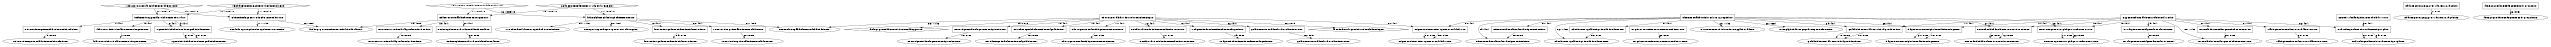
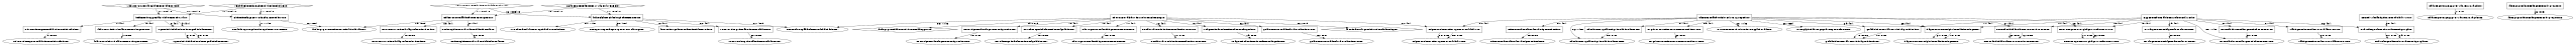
  digraph {
    engine=neato
    fixedsize=false
    fontname="DejaVu Sans"
    fontsize=10
    nodesep=0.3
    rankdir=TB
    ranksep=0
    splines=true
    node [fontname="DejaVu Sans" node_type=Process shape=box]
    edge [fontname="DejaVu Sans"]
    "'befae58d02668e9fa7d1908e51cb047f_P'"
    "'1d7554d5e563055d994d335edcb4c92b_P'"
    "'fd940017deb47b8f901ce5a84b16223e_P'"
    "'4635abd7bbb90d201b0a0659bd89aa2a_P'"
    "'1d7554d5e563055d994d335edcb4c92b_F3'" [node_type=File shape=ellipse]
    "'fd940017deb47b8f901ce5a84b16223e_F3'" [node_type=File shape=ellipse]
    "'4635abd7bbb90d201b0a0659bd89aa2a_F3'" [node_type=File shape=ellipse]
    "'8992c36e7e46a66673749c4e242496da_F3'" [node_type=File shape=ellipse]
    "'8992c36e7e46a66673749c4e242496da_P'"
    "'41343c72c4e01fbc6b983aca7b95817e_S'" [node_type=Socket shape=diamond]
    "'5bb3ebc5fa63e8772d25954ea08ddc7c_P'"
    "'3a2f195864116d458b2061baa2708413_F3'" [node_type=file shape=ellipse]
    "'f1db0676841345b2cc57ed1f7b39b4fb_F1'" [node_type=file shape=ellipse]
    "'75899b5b58eb2a6bae0d7badce8bbf43_S'" [node_type=Socket shape=diamond]
    "'fd356161adb23ea9363a53a2d767c61a_F3'" [node_type=File shape=ellipse]
    "'fd356161adb23ea9363a53a2d767c61a_P'"
    "'ebfec73c1c0afffdb59c058cac016331_P'"
    "'e4042571778b8a94f9673fa3ede7be8d_P'"
    "'23da1c6bb5e1349479855bfdedb1c1fb_P'"
    "'e4042571778b8a94f9673fa3ede7be8d_F3'" [node_type=File shape=ellipse]
    "'23da1c6bb5e1349479855bfdedb1c1fb_F3'" [node_type=File shape=ellipse]
    "'4a04150514a5e97be581d0f2f38c1b77_S'" [node_type=Socket shape=diamond]
    "'fcf2cefefc50ebfc8bc6bc95eeca158c_P'"
    "'f8c40ab876c90e05393ad83bf0c575d1_P'"
    "'71c17c7d0264b30ffa8dae831cfbf183_P'"
    "'47539e298ef4f73317a6cb90904281bd_F3'" [node_type=file shape=ellipse]
    "'c0a36e4486389c60346a1078271fb7c6_F3'" [node_type=file shape=ellipse]
    "'5e2c30f0506ff99efeaec42f299bb9d3_F3'" [node_type=file shape=ellipse]
    "'66908328a3a9eccea14749680f47325a_S'" [node_type=Socket shape=diamond]
-   "'f8c40ab876c90e05393ad83bf0c575d1_F3'" [node_type=File shape=ellipse]
    "'71c17c7d0264b30ffa8dae831cfbf183_F3'" [node_type=File shape=ellipse]
    "'cb00123879f5917d3410b1cc2ebca5a6_P'"
    "'60fb1c2a72511992af479341f21da872_P'"
    "'f9e1d29e41f461adeb71dc8ef8951de6_S'" [node_type=Socket shape=diamond]
    "'98f1646455b9912a1d7b758a89926624_S'" [node_type=Socket shape=diamond]
    "'c81c7d65ee795ef86e43a2c3d67c3b80_P'"
    "'c1789e5c63d39efaac5d58c3f63fdd08_P'"
    "'a98706a72353f8cdbb60ee1ece252eee_P'"
    "'13c9b449750d1b1da0e0ea915b24a151_P'"
    "'40963ccba91cdecad55e9e3acc926ad3_P'"
    "'cd650001b5a7cd374615337a0f7fcf77_P'"
    "'60fb1c2a72511992af479341f21da872_F3'" [node_type=File shape=ellipse]
    "'c81c7d65ee795ef86e43a2c3d67c3b80_F3'" [node_type=File shape=ellipse]
    "'c1789e5c63d39efaac5d58c3f63fdd08_F3'" [node_type=File shape=ellipse]
    "'a98706a72353f8cdbb60ee1ece252eee_F3'" [node_type=File shape=ellipse]
    "'13c9b449750d1b1da0e0ea915b24a151_F3'" [node_type=File shape=ellipse]
    "'40963ccba91cdecad55e9e3acc926ad3_F3'" [node_type=File shape=ellipse]
    "'cd650001b5a7cd374615337a0f7fcf77_F3'" [node_type=File shape=ellipse]
    "'cf3535388ffa90cdeb75d402464e6ed1_P'"
    "'8d5802229ea0fb21fea790d65533b5eb_P'"
    "'39cdb11a876af983b67b389bd0895a1c_F3'" [node_type=File shape=ellipse]
    "'39cdb11a876af983b67b389bd0895a1c_P'"
    "'376d4a7124ed552a71cc381185bbe47c_P'"
    "'547281acec54b7d41ad872366fbb1799_F3'" [node_type=file shape=ellipse]
    "'04a26f6b0bfd4c56c6094256820c92ae_F3'" [node_type=file shape=ellipse]
    "'b96a2ac401345d6b7b5c3fdaba0d56e5_P'"
    "'5037e8060c254176b96a447e9c733844_P'"
    "'252e893dbb9900f03317200c4b4381a2_P'"
    "'6afd98bb81a379f7ce44bd7964adda2b_P'"
    "'8d5802229ea0fb21fea790d65533b5eb_F3'" [node_type=File shape=ellipse]
    "'376d4a7124ed552a71cc381185bbe47c_F3'" [node_type=File shape=ellipse]
    "'b96a2ac401345d6b7b5c3fdaba0d56e5_F3'" [node_type=File shape=ellipse]
    "'5037e8060c254176b96a447e9c733844_F3'" [node_type=File shape=ellipse]
    "'252e893dbb9900f03317200c4b4381a2_F3'" [node_type=File shape=ellipse]
    "'6afd98bb81a379f7ce44bd7964adda2b_F3'" [node_type=File shape=ellipse]
    "'366538ae91359fd3e8248f51c5cf443d_P'"
    "'374f168a5c20ecbf6ec2f2a08fa7e7cc_P'"
    "'e4133fbdb4e3edf34653ad89a5e28a07_P'"
    "'e4133fbdb4e3edf34653ad89a5e28a07_F3'" [node_type=file shape=ellipse]
    "'4ff0b6cceab1851fce714079f9257224_P'"
    "'e494cf8c680f5a20b4049ccae1b61469_P'"
    "'374f168a5c20ecbf6ec2f2a08fa7e7cc_F3'" [node_type=File shape=ellipse]
    "'4ff0b6cceab1851fce714079f9257224_F3'" [node_type=File shape=ellipse]
    "'e494cf8c680f5a20b4049ccae1b61469_F3'" [node_type=File shape=ellipse]
    "'2525d74fc1ffad6da145c1091f8f7740_P'"
    "'befae58d02668e9fa7d1908e51cb047f_P'" -> "'1d7554d5e563055d994d335edcb4c92b_P'" [label="1: fork"]
    "'befae58d02668e9fa7d1908e51cb047f_P'" -> "'fd940017deb47b8f901ce5a84b16223e_P'" [label="3: fork"]
    "'befae58d02668e9fa7d1908e51cb047f_P'" -> "'4635abd7bbb90d201b0a0659bd89aa2a_P'" [label="5: fork"]
    "'befae58d02668e9fa7d1908e51cb047f_P'" -> "'4635abd7bbb90d201b0a0659bd89aa2a_P'" [label="9: fork"]
    "'1d7554d5e563055d994d335edcb4c92b_P'" -> "'1d7554d5e563055d994d335edcb4c92b_F3'" [label="2: exec"]
    "'fd940017deb47b8f901ce5a84b16223e_P'" -> "'fd940017deb47b8f901ce5a84b16223e_F3'" [label="4: exec"]
    "'4635abd7bbb90d201b0a0659bd89aa2a_P'" -> "'4635abd7bbb90d201b0a0659bd89aa2a_F3'" [label="6: exec"]
    "'4635abd7bbb90d201b0a0659bd89aa2a_P'" -> "'4635abd7bbb90d201b0a0659bd89aa2a_F3'" [label="10: exec"]
    "'8992c36e7e46a66673749c4e242496da_P'" -> "'8992c36e7e46a66673749c4e242496da_F3'" [label="8: exec"]
    "'41343c72c4e01fbc6b983aca7b95817e_S'" -> "'befae58d02668e9fa7d1908e51cb047f_P'" [label="11: receive"]
    "'41343c72c4e01fbc6b983aca7b95817e_S'" -> "'5bb3ebc5fa63e8772d25954ea08ddc7c_P'" [label="13: receive"]
    "'5bb3ebc5fa63e8772d25954ea08ddc7c_P'" -> "'3a2f195864116d458b2061baa2708413_F3'" [label="17: write"]
    "'5bb3ebc5fa63e8772d25954ea08ddc7c_P'" -> "'f1db0676841345b2cc57ed1f7b39b4fb_F1'" [label="18: read"]
    "'75899b5b58eb2a6bae0d7badce8bbf43_S'" -> "'befae58d02668e9fa7d1908e51cb047f_P'" [label="12: receive"]
    "'75899b5b58eb2a6bae0d7badce8bbf43_S'" -> "'5bb3ebc5fa63e8772d25954ea08ddc7c_P'" [label="14: receive"]
    "'fd356161adb23ea9363a53a2d767c61a_P'" -> "'fd356161adb23ea9363a53a2d767c61a_F3'" [label="16: exec"]
    "'ebfec73c1c0afffdb59c058cac016331_P'" -> "'f1db0676841345b2cc57ed1f7b39b4fb_F1'" [label="19: read"]
    "'ebfec73c1c0afffdb59c058cac016331_P'" -> "'e4042571778b8a94f9673fa3ede7be8d_P'" [label="20: fork"]
    "'ebfec73c1c0afffdb59c058cac016331_P'" -> "'23da1c6bb5e1349479855bfdedb1c1fb_P'" [label="22: fork"]
    "'e4042571778b8a94f9673fa3ede7be8d_P'" -> "'e4042571778b8a94f9673fa3ede7be8d_F3'" [label="21: exec"]
    "'23da1c6bb5e1349479855bfdedb1c1fb_P'" -> "'23da1c6bb5e1349479855bfdedb1c1fb_F3'" [label="23: exec"]
    "'4a04150514a5e97be581d0f2f38c1b77_S'" -> "'ebfec73c1c0afffdb59c058cac016331_P'" [label="24: receive"]
    "'4a04150514a5e97be581d0f2f38c1b77_S'" -> "'fcf2cefefc50ebfc8bc6bc95eeca158c_P'" [label="26: receive"]
    "'fcf2cefefc50ebfc8bc6bc95eeca158c_P'" -> "'f8c40ab876c90e05393ad83bf0c575d1_P'" [label="28: fork"]
    "'fcf2cefefc50ebfc8bc6bc95eeca158c_P'" -> "'71c17c7d0264b30ffa8dae831cfbf183_P'" [label="30: fork"]
    "'fcf2cefefc50ebfc8bc6bc95eeca158c_P'" -> "'47539e298ef4f73317a6cb90904281bd_F3'" [label="32: write"]
    "'fcf2cefefc50ebfc8bc6bc95eeca158c_P'" -> "'c0a36e4486389c60346a1078271fb7c6_F3'" [label="33: load"]
    "'fcf2cefefc50ebfc8bc6bc95eeca158c_P'" -> "'5e2c30f0506ff99efeaec42f299bb9d3_F3'" [label="34: load"]
-   "'f8c40ab876c90e05393ad83bf0c575d1_P'" -> "'f8c40ab876c90e05393ad83bf0c575d1_F3'" [label="29: exec"]
    "'71c17c7d0264b30ffa8dae831cfbf183_P'" -> "'71c17c7d0264b30ffa8dae831cfbf183_F3'" [label="31: exec"]
    "'66908328a3a9eccea14749680f47325a_S'" -> "'ebfec73c1c0afffdb59c058cac016331_P'" [label="25: receive"]
    "'66908328a3a9eccea14749680f47325a_S'" -> "'fcf2cefefc50ebfc8bc6bc95eeca158c_P'" [label="27: receive"]
    "'cb00123879f5917d3410b1cc2ebca5a6_P'" -> "'5e2c30f0506ff99efeaec42f299bb9d3_F3'" [label="35: write"]
    "'cb00123879f5917d3410b1cc2ebca5a6_P'" -> "'60fb1c2a72511992af479341f21da872_P'" [label="36: fork"]
    "'cb00123879f5917d3410b1cc2ebca5a6_P'" -> "'f9e1d29e41f461adeb71dc8ef8951de6_S'" [label="38: send"]
    "'cb00123879f5917d3410b1cc2ebca5a6_P'" -> "'98f1646455b9912a1d7b758a89926624_S'" [label="39: send"]
    "'cb00123879f5917d3410b1cc2ebca5a6_P'" -> "'c81c7d65ee795ef86e43a2c3d67c3b80_P'" [label="40: fork"]
    "'cb00123879f5917d3410b1cc2ebca5a6_P'" -> "'c1789e5c63d39efaac5d58c3f63fdd08_P'" [label="42: fork"]
    "'cb00123879f5917d3410b1cc2ebca5a6_P'" -> "'a98706a72353f8cdbb60ee1ece252eee_P'" [label="44: fork"]
    "'cb00123879f5917d3410b1cc2ebca5a6_P'" -> "'13c9b449750d1b1da0e0ea915b24a151_P'" [label="46: fork"]
    "'cb00123879f5917d3410b1cc2ebca5a6_P'" -> "'40963ccba91cdecad55e9e3acc926ad3_P'" [label="48: fork"]
    "'cb00123879f5917d3410b1cc2ebca5a6_P'" -> "'cd650001b5a7cd374615337a0f7fcf77_P'" [label="50: fork"]
    "'60fb1c2a72511992af479341f21da872_P'" -> "'60fb1c2a72511992af479341f21da872_F3'" [label="37: exec"]
    "'c81c7d65ee795ef86e43a2c3d67c3b80_P'" -> "'c81c7d65ee795ef86e43a2c3d67c3b80_F3'" [label="41: exec"]
    "'c1789e5c63d39efaac5d58c3f63fdd08_P'" -> "'c1789e5c63d39efaac5d58c3f63fdd08_F3'" [label="43: exec"]
    "'a98706a72353f8cdbb60ee1ece252eee_P'" -> "'a98706a72353f8cdbb60ee1ece252eee_F3'" [label="45: exec"]
    "'13c9b449750d1b1da0e0ea915b24a151_P'" -> "'13c9b449750d1b1da0e0ea915b24a151_F3'" [label="47: exec"]
    "'40963ccba91cdecad55e9e3acc926ad3_P'" -> "'40963ccba91cdecad55e9e3acc926ad3_F3'" [label="49: exec"]
    "'cd650001b5a7cd374615337a0f7fcf77_P'" -> "'cd650001b5a7cd374615337a0f7fcf77_F3'" [label="51: exec"]
    "'cd650001b5a7cd374615337a0f7fcf77_P'" -> "'cd650001b5a7cd374615337a0f7fcf77_F3'" [label="53: exec"]
    "'cf3535388ffa90cdeb75d402464e6ed1_P'" -> "'cd650001b5a7cd374615337a0f7fcf77_P'" [label="52: fork"]
    "'cf3535388ffa90cdeb75d402464e6ed1_P'" -> "'8d5802229ea0fb21fea790d65533b5eb_P'" [label="54: fork"]
    "'cf3535388ffa90cdeb75d402464e6ed1_P'" -> "'39cdb11a876af983b67b389bd0895a1c_F3'" [label="56: write"]
    "'cf3535388ffa90cdeb75d402464e6ed1_P'" -> "'39cdb11a876af983b67b389bd0895a1c_P'" [label="57: fork"]
-   "'cf3535388ffa90cdeb75d402464e6ed1_P'" -> "'8d5802229ea0fb21fea790d65533b5eb_F3'" [label="59: fork"]
+   "'cf3535388ffa90cdeb75d402464e6ed1_P'" -> "'376d4a7124ed552a71cc381185bbe47c_P'" [label="59: fork"]
    "'cf3535388ffa90cdeb75d402464e6ed1_P'" -> "'547281acec54b7d41ad872366fbb1799_F3'" [label="61: write"]
    "'cf3535388ffa90cdeb75d402464e6ed1_P'" -> "'04a26f6b0bfd4c56c6094256820c92ae_F3'" [label="62: read"]
    "'cf3535388ffa90cdeb75d402464e6ed1_P'" -> "'b96a2ac401345d6b7b5c3fdaba0d56e5_P'" [label="63: fork"]
    "'cf3535388ffa90cdeb75d402464e6ed1_P'" -> "'5037e8060c254176b96a447e9c733844_P'" [label="65: fork"]
    "'cf3535388ffa90cdeb75d402464e6ed1_P'" -> "'252e893dbb9900f03317200c4b4381a2_P'" [label="67: fork"]
    "'cf3535388ffa90cdeb75d402464e6ed1_P'" -> "'6afd98bb81a379f7ce44bd7964adda2b_P'" [label="69: fork"]
    "'8d5802229ea0fb21fea790d65533b5eb_P'" -> "'8d5802229ea0fb21fea790d65533b5eb_F3'" [label="55: exec"]
    "'39cdb11a876af983b67b389bd0895a1c_P'" -> "'39cdb11a876af983b67b389bd0895a1c_F3'" [label="58: exec"]
    "'376d4a7124ed552a71cc381185bbe47c_P'" -> "'376d4a7124ed552a71cc381185bbe47c_F3'" [label="60: exec"]
    "'b96a2ac401345d6b7b5c3fdaba0d56e5_P'" -> "'b96a2ac401345d6b7b5c3fdaba0d56e5_F3'" [label="64: exec"]
    "'b96a2ac401345d6b7b5c3fdaba0d56e5_P'" -> "'b96a2ac401345d6b7b5c3fdaba0d56e5_F3'" [label="72: exec"]
    "'5037e8060c254176b96a447e9c733844_P'" -> "'5037e8060c254176b96a447e9c733844_F3'" [label="66: exec"]
    "'5037e8060c254176b96a447e9c733844_P'" -> "'5037e8060c254176b96a447e9c733844_F3'" [label="74: exec"]
    "'252e893dbb9900f03317200c4b4381a2_P'" -> "'252e893dbb9900f03317200c4b4381a2_F3'" [label="68: exec"]
    "'252e893dbb9900f03317200c4b4381a2_P'" -> "'252e893dbb9900f03317200c4b4381a2_F3'" [label="76: exec"]
    "'6afd98bb81a379f7ce44bd7964adda2b_P'" -> "'6afd98bb81a379f7ce44bd7964adda2b_F3'" [label="70: exec"]
    "'6afd98bb81a379f7ce44bd7964adda2b_P'" -> "'6afd98bb81a379f7ce44bd7964adda2b_F3'" [label="78: exec"]
    "'366538ae91359fd3e8248f51c5cf443d_P'" -> "'b96a2ac401345d6b7b5c3fdaba0d56e5_P'" [label="71: fork"]
    "'366538ae91359fd3e8248f51c5cf443d_P'" -> "'5037e8060c254176b96a447e9c733844_P'" [label="73: fork"]
    "'366538ae91359fd3e8248f51c5cf443d_P'" -> "'252e893dbb9900f03317200c4b4381a2_P'" [label="75: fork"]
    "'366538ae91359fd3e8248f51c5cf443d_P'" -> "'6afd98bb81a379f7ce44bd7964adda2b_P'" [label="77: fork"]
    "'366538ae91359fd3e8248f51c5cf443d_P'" -> "'374f168a5c20ecbf6ec2f2a08fa7e7cc_P'" [label="79: fork"]
    "'366538ae91359fd3e8248f51c5cf443d_P'" -> "'e4133fbdb4e3edf34653ad89a5e28a07_P'" [label="81: fork"]
    "'366538ae91359fd3e8248f51c5cf443d_P'" -> "'e4133fbdb4e3edf34653ad89a5e28a07_F3'" [label="83: write"]
    "'366538ae91359fd3e8248f51c5cf443d_P'" -> "'4ff0b6cceab1851fce714079f9257224_P'" [label="84: fork"]
    "'366538ae91359fd3e8248f51c5cf443d_P'" -> "'e494cf8c680f5a20b4049ccae1b61469_P'" [label="86: fork"]
    "'374f168a5c20ecbf6ec2f2a08fa7e7cc_P'" -> "'374f168a5c20ecbf6ec2f2a08fa7e7cc_F3'" [label="80: exec"]
    "'e4133fbdb4e3edf34653ad89a5e28a07_P'" -> "'e4133fbdb4e3edf34653ad89a5e28a07_F3'" [label="82: exec"]
    "'4ff0b6cceab1851fce714079f9257224_P'" -> "'4ff0b6cceab1851fce714079f9257224_F3'" [label="85: exec"]
    "'e494cf8c680f5a20b4049ccae1b61469_P'" -> "'e494cf8c680f5a20b4049ccae1b61469_F3'" [label="87: exec"]
    "'e494cf8c680f5a20b4049ccae1b61469_P'" -> "'e494cf8c680f5a20b4049ccae1b61469_F3'" [label="89: exec"]
    "'2525d74fc1ffad6da145c1091f8f7740_P'" -> "'e494cf8c680f5a20b4049ccae1b61469_P'" [label="88: fork"]
  }
